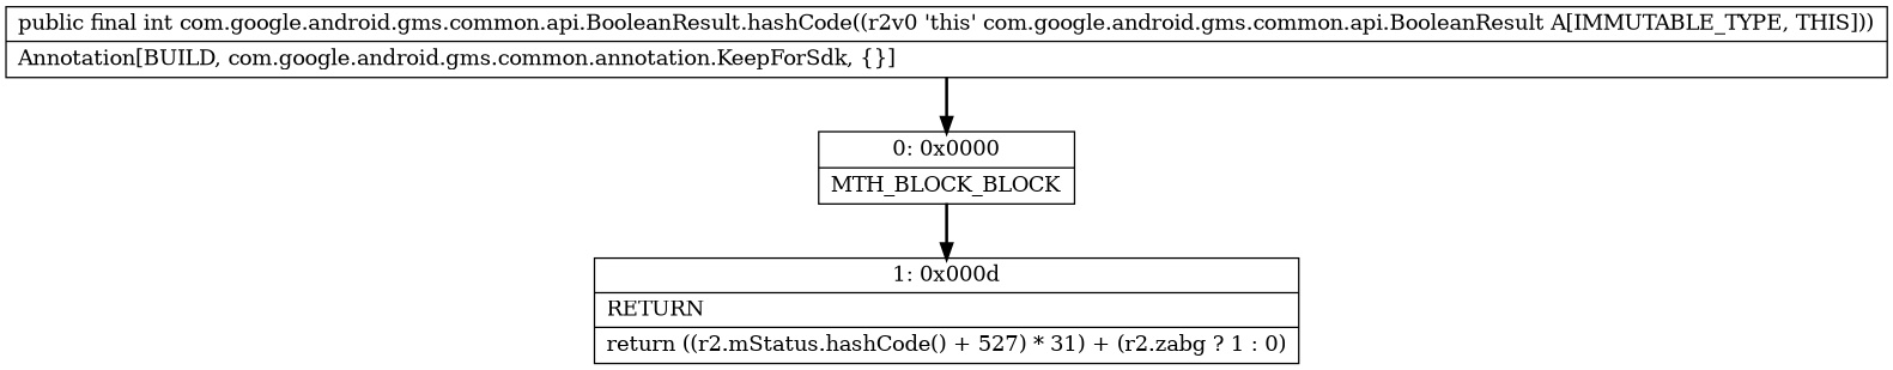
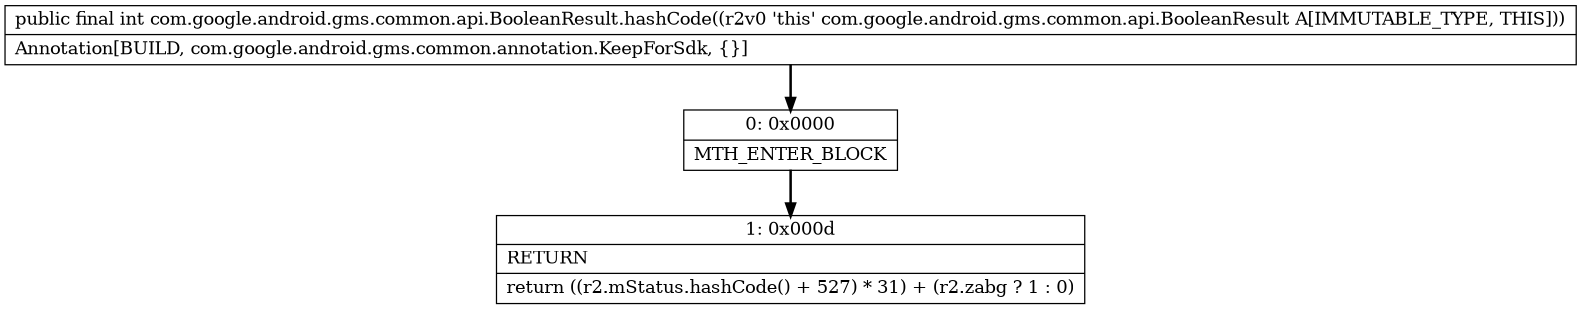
  digraph {
    node [shape=record]
    edge [style=bold arrowhead=normal]
-   n1 [label="{0\:\ 0x0000|MTH_BLOCK_BLOCK\l}"]
+   n1 [label="{0\:\ 0x0000|MTH_ENTER_BLOCK\l}"]
    n2 [label="{1\:\ 0x000d|RETURN\l|return ((r2.mStatus.hashCode() + 527) * 31) + (r2.zabg ? 1 : 0)\l}"]
    n3 [label="{public final int com.google.android.gms.common.api.BooleanResult.hashCode((r2v0 'this' com.google.android.gms.common.api.BooleanResult A[IMMUTABLE_TYPE, THIS]))  | Annotation[BUILD, com.google.android.gms.common.annotation.KeepForSdk, \{\}]\l}"]
    n1 -> n2
    n3 -> n1
  }
